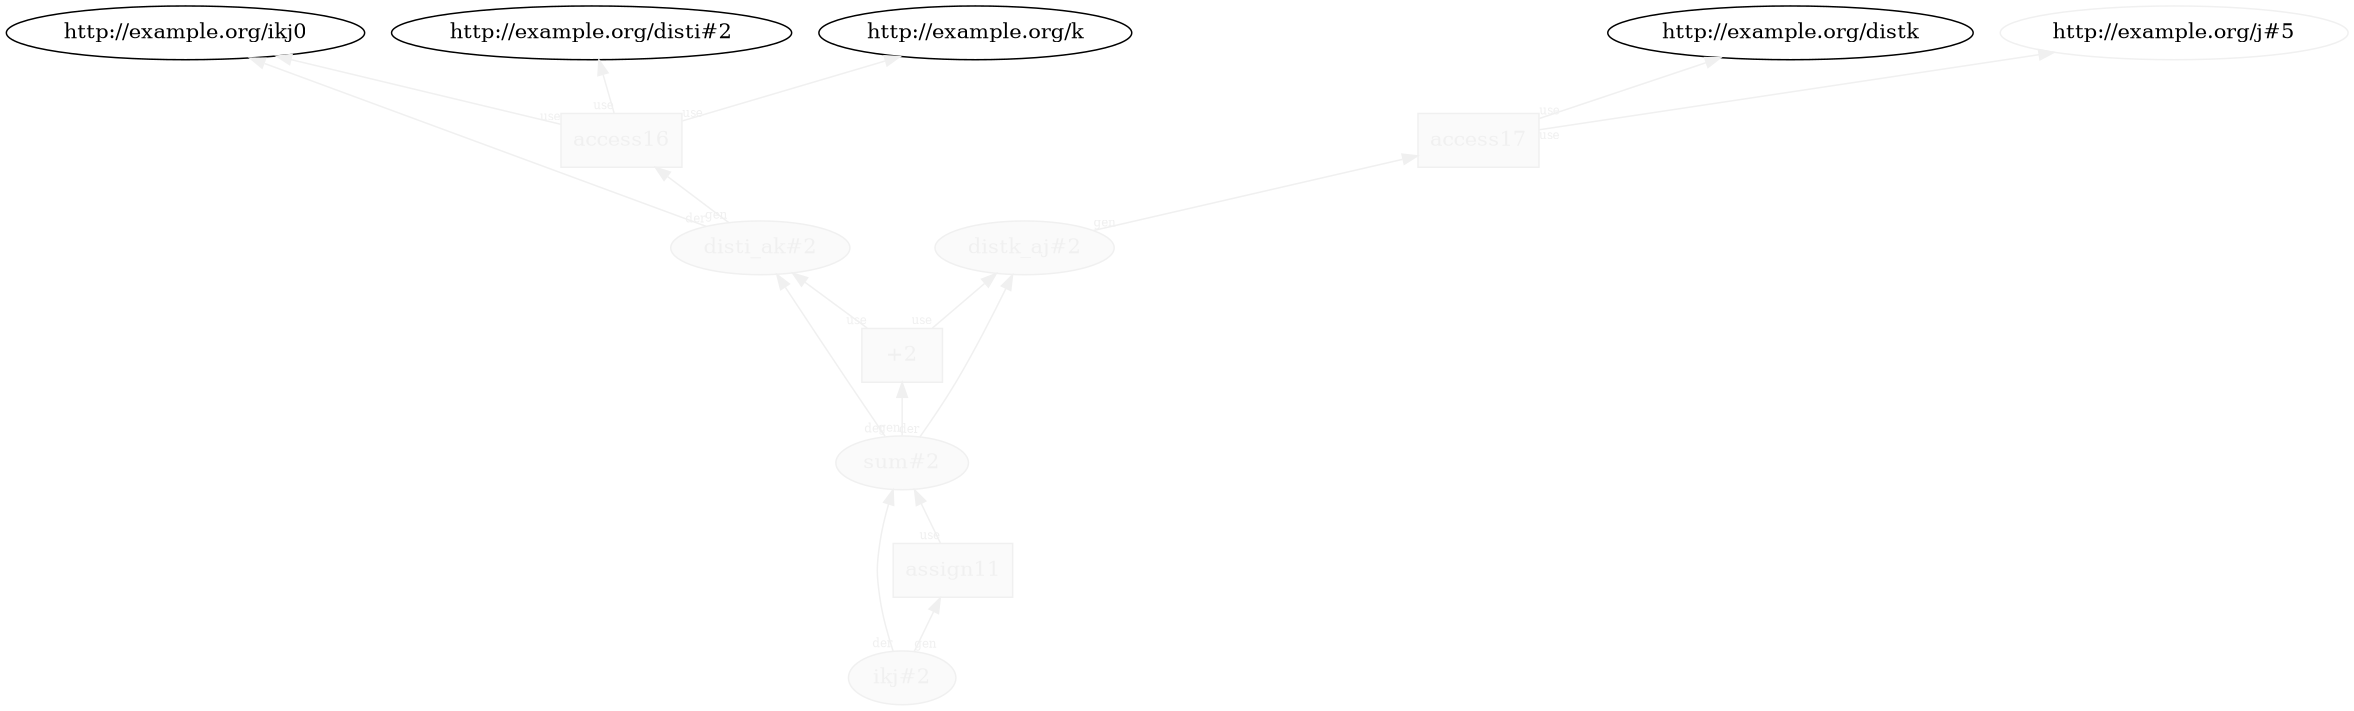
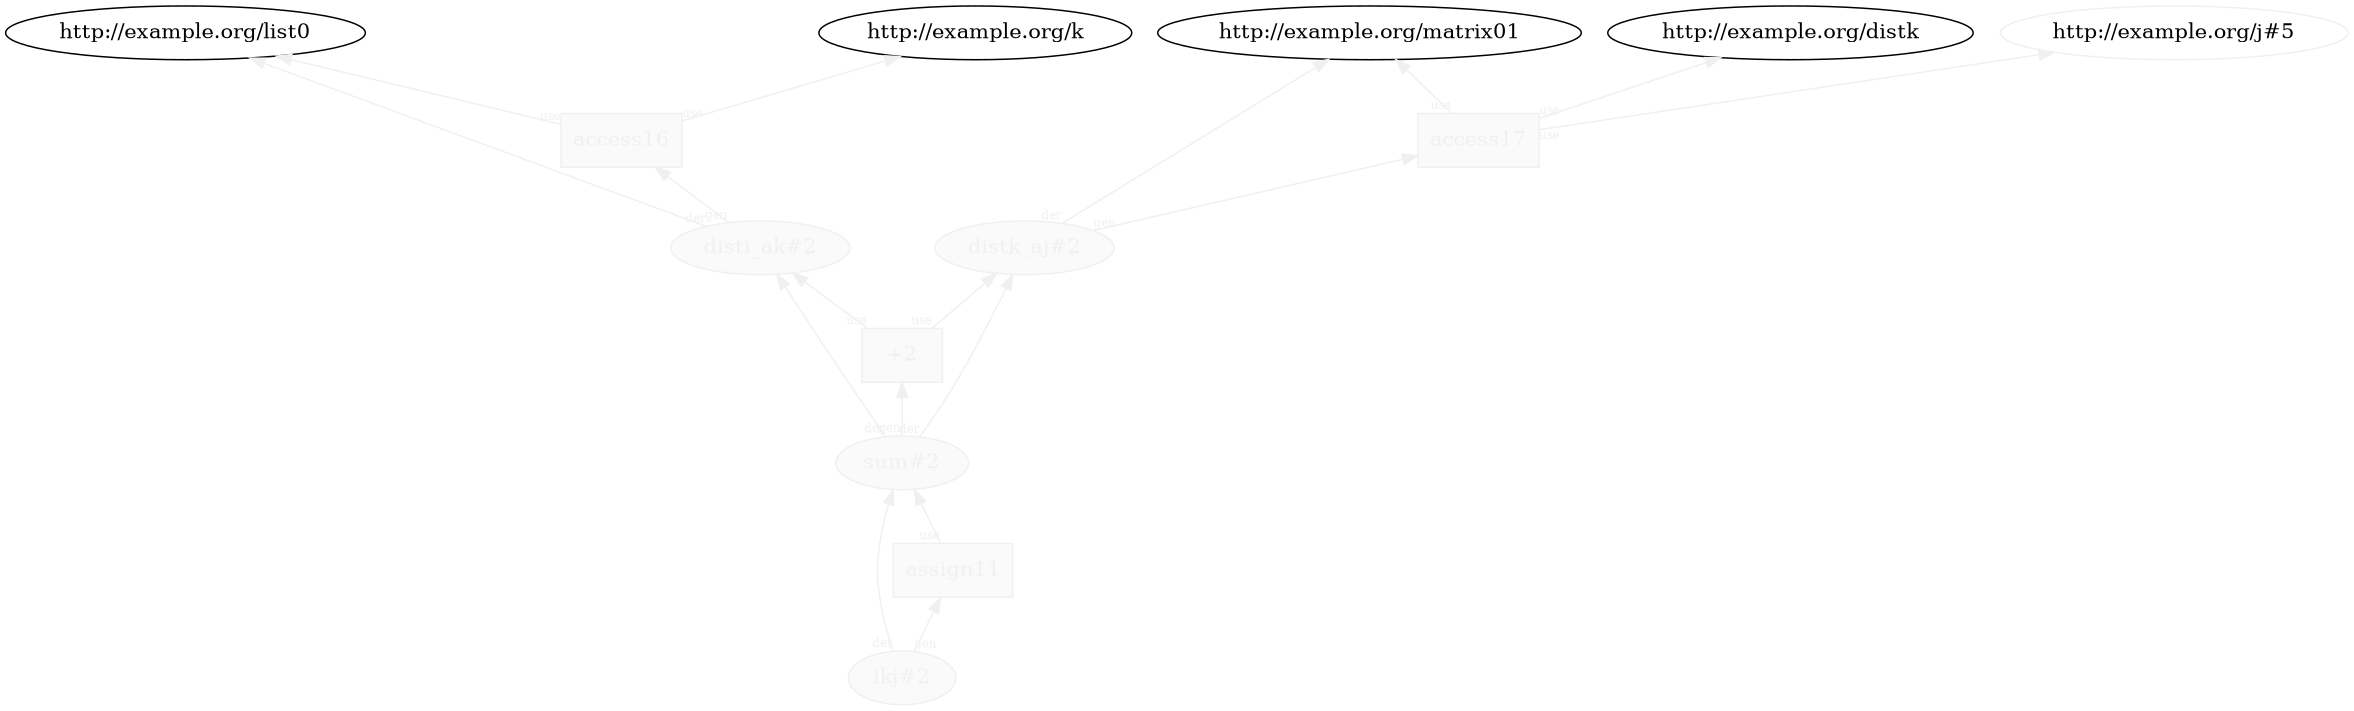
  digraph {
    rankdir=BT
    node [color="#F0F0F0" fillcolor="#FAFAFA" fontcolor="#F0F0F0" hide=true style=filled]
    edge [color="#F0F0F0" fontcolor="#F0F0F0" hide=true labelangle=60.0 labeldistance=1.5 labelfontsize=8 rotation=20 taillabel=use]
    n1 [label="disti_ak#2"]
    n2 [label=access16 shape=polygon sides=4]
-   "http://example.org/list0" [label="http://example.org/ikj0" color="" fillcolor="" fontcolor="" hide="" style=""]
-   "http://example.org/disti#2" [color="" fillcolor="" fontcolor="" hide="" style=""]
+   "http://example.org/list0" [color="" fillcolor="" fontcolor="" hide="" style=""]
    "http://example.org/k" [color="" fillcolor="" fontcolor="" hide="" style=""]
    n6 [label="distk_aj#2"]
    n7 [label=access17 shape=polygon sides=4]
+   "http://example.org/matrix01" [color="" fillcolor="" fontcolor="" hide="" style=""]
    "http://example.org/distk" [color="" fillcolor="" fontcolor="" hide="" style=""]
    "http://example.org/j#5" [fillcolor="" fontcolor="" hide="" style=""]
    n11 [label="sum#2"]
    n12 [label="+2" shape=polygon sides=4]
    n13 [label="ikj#2"]
    n14 [label=assign11 shape=polygon sides=4]
    n1 -> n2 [taillabel=gen]
    n1 -> "http://example.org/list0" [taillabel=der]
    n2 -> "http://example.org/list0"
-   n2 -> "http://example.org/disti#2"
    n2 -> "http://example.org/k"
    n6 -> n7 [taillabel=gen]
+   n6 -> "http://example.org/matrix01" [taillabel=der]
+   n7 -> "http://example.org/matrix01"
    n7 -> "http://example.org/distk"
    n7 -> "http://example.org/j#5"
    n11 -> n1 [taillabel=der]
    n11 -> n6 [taillabel=der]
    n11 -> n12 [taillabel=gen]
    n12 -> n1
    n12 -> n6
    n13 -> n11 [taillabel=der]
    n13 -> n14 [taillabel=gen]
    n14 -> n11
  }
